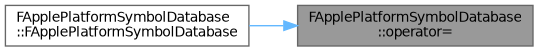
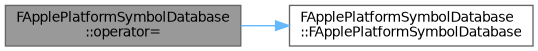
  digraph {
    rankdir=LR
    fontname="DejaVu Sans"
    node [fontname="DejaVu Sans" fontsize=10 shape=box style=filled]
    n1 [color=gray40 fillcolor=grey60 fontcolor=black height=0.2 label="FApplePlatformSymbolDatabase\l::operator=" width=0.4]
    n2 [color=grey40 fillcolor=white height=0.2 label="FApplePlatformSymbolDatabase\l::FApplePlatformSymbolDatabase" width=0.4]
-   n2 -> n1 [color=steelblue1 fontname="DejaVu Sans" fontsize=10 labelfontname=Helvetica labelfontsize=10 style=solid]
+   n1 -> n2 [color=steelblue1 fontname="DejaVu Sans" fontsize=10 labelfontname=Helvetica labelfontsize=10 style=solid]
  }
